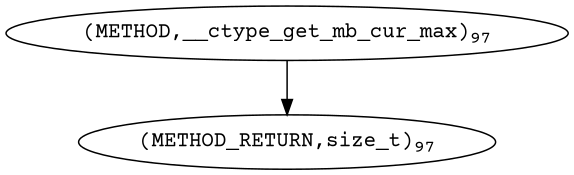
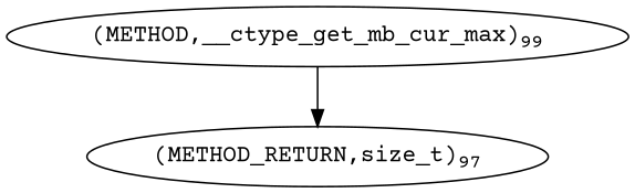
  digraph {
    fontname="Courier Prime"
    node [fontname="Courier Prime"]
-   n1 [label=<(METHOD,__ctype_get_mb_cur_max)<SUB>97</SUB>>]
+   n1 [label=<(METHOD,__ctype_get_mb_cur_max)<SUB>99</SUB>>]
    n2 [label=<(METHOD_RETURN,size_t)<SUB>97</SUB>>]
    n1 -> n2 [fontname="Courier Prime"]
  }
